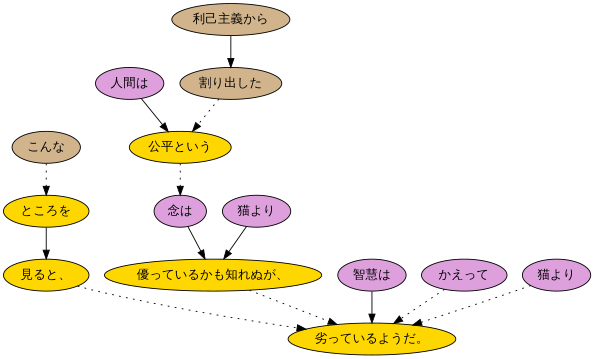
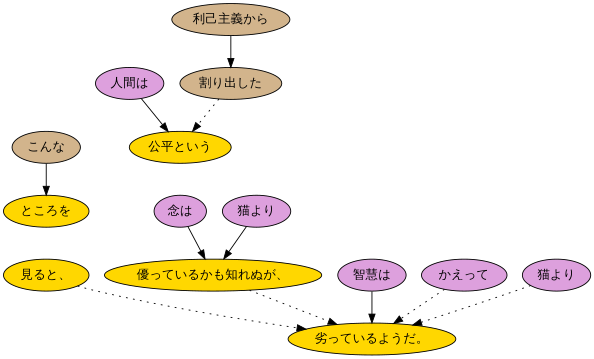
  digraph {
    node [fillcolor=plum style=filled]
    edge [style=solid]
    n1 [fillcolor=tan label="こんな"]
    n2 [fillcolor=gold label="ところを"]
    n3 [fillcolor=gold label="見ると、"]
    n4 [fillcolor=gold label="劣っているようだ。"]
    n5 [label="人間は"]
    n6 [fillcolor=gold label="公平という"]
    n7 [label="念は"]
    n8 [fillcolor=tan label="利己主義から"]
    n9 [fillcolor=tan label="割り出した"]
    n10 [fillcolor=gold label="優っているかも知れぬが、"]
    n11 [label="猫より"]
    n12 [label="智慧は"]
    n13 [label="かえって"]
    n14 [label="猫より"]
-   n1 -> n2 [style=dotted]
-   n2 -> n3
+   n1 -> n2
    n3 -> n4 [style=dotted]
    n5 -> n6
-   n6 -> n7 [style=dotted]
    n7 -> n10
    n8 -> n9
    n9 -> n6 [style=dotted]
    n10 -> n4 [style=dotted]
    n11 -> n10
    n12 -> n4
    n13 -> n4 [style=dotted]
    n14 -> n4 [style=dotted]
  }
